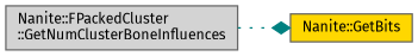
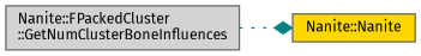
  digraph {
    rankdir=LR
    fontname="Fira Sans"
    node [fontname="Fira Sans" fontsize=10 shape=box style=filled]
    n1 [color=gray40 fillcolor=lightgrey fontcolor=black height=0.2 label="Nanite::FPackedCluster\l::GetNumClusterBoneInfluences" width=0.4]
-   n2 [color=grey40 fillcolor=gold height=0.2 label="Nanite::GetBits" width=0.4]
+   n2 [color=grey40 fillcolor=gold height=0.2 label="Nanite::Nanite" width=0.4]
    n1 -> n2 [color=teal fontname="Fira Sans" fontsize=10 labelfontname=Helvetica labelfontsize=10 style=dotted arrowhead=diamond]
  }
